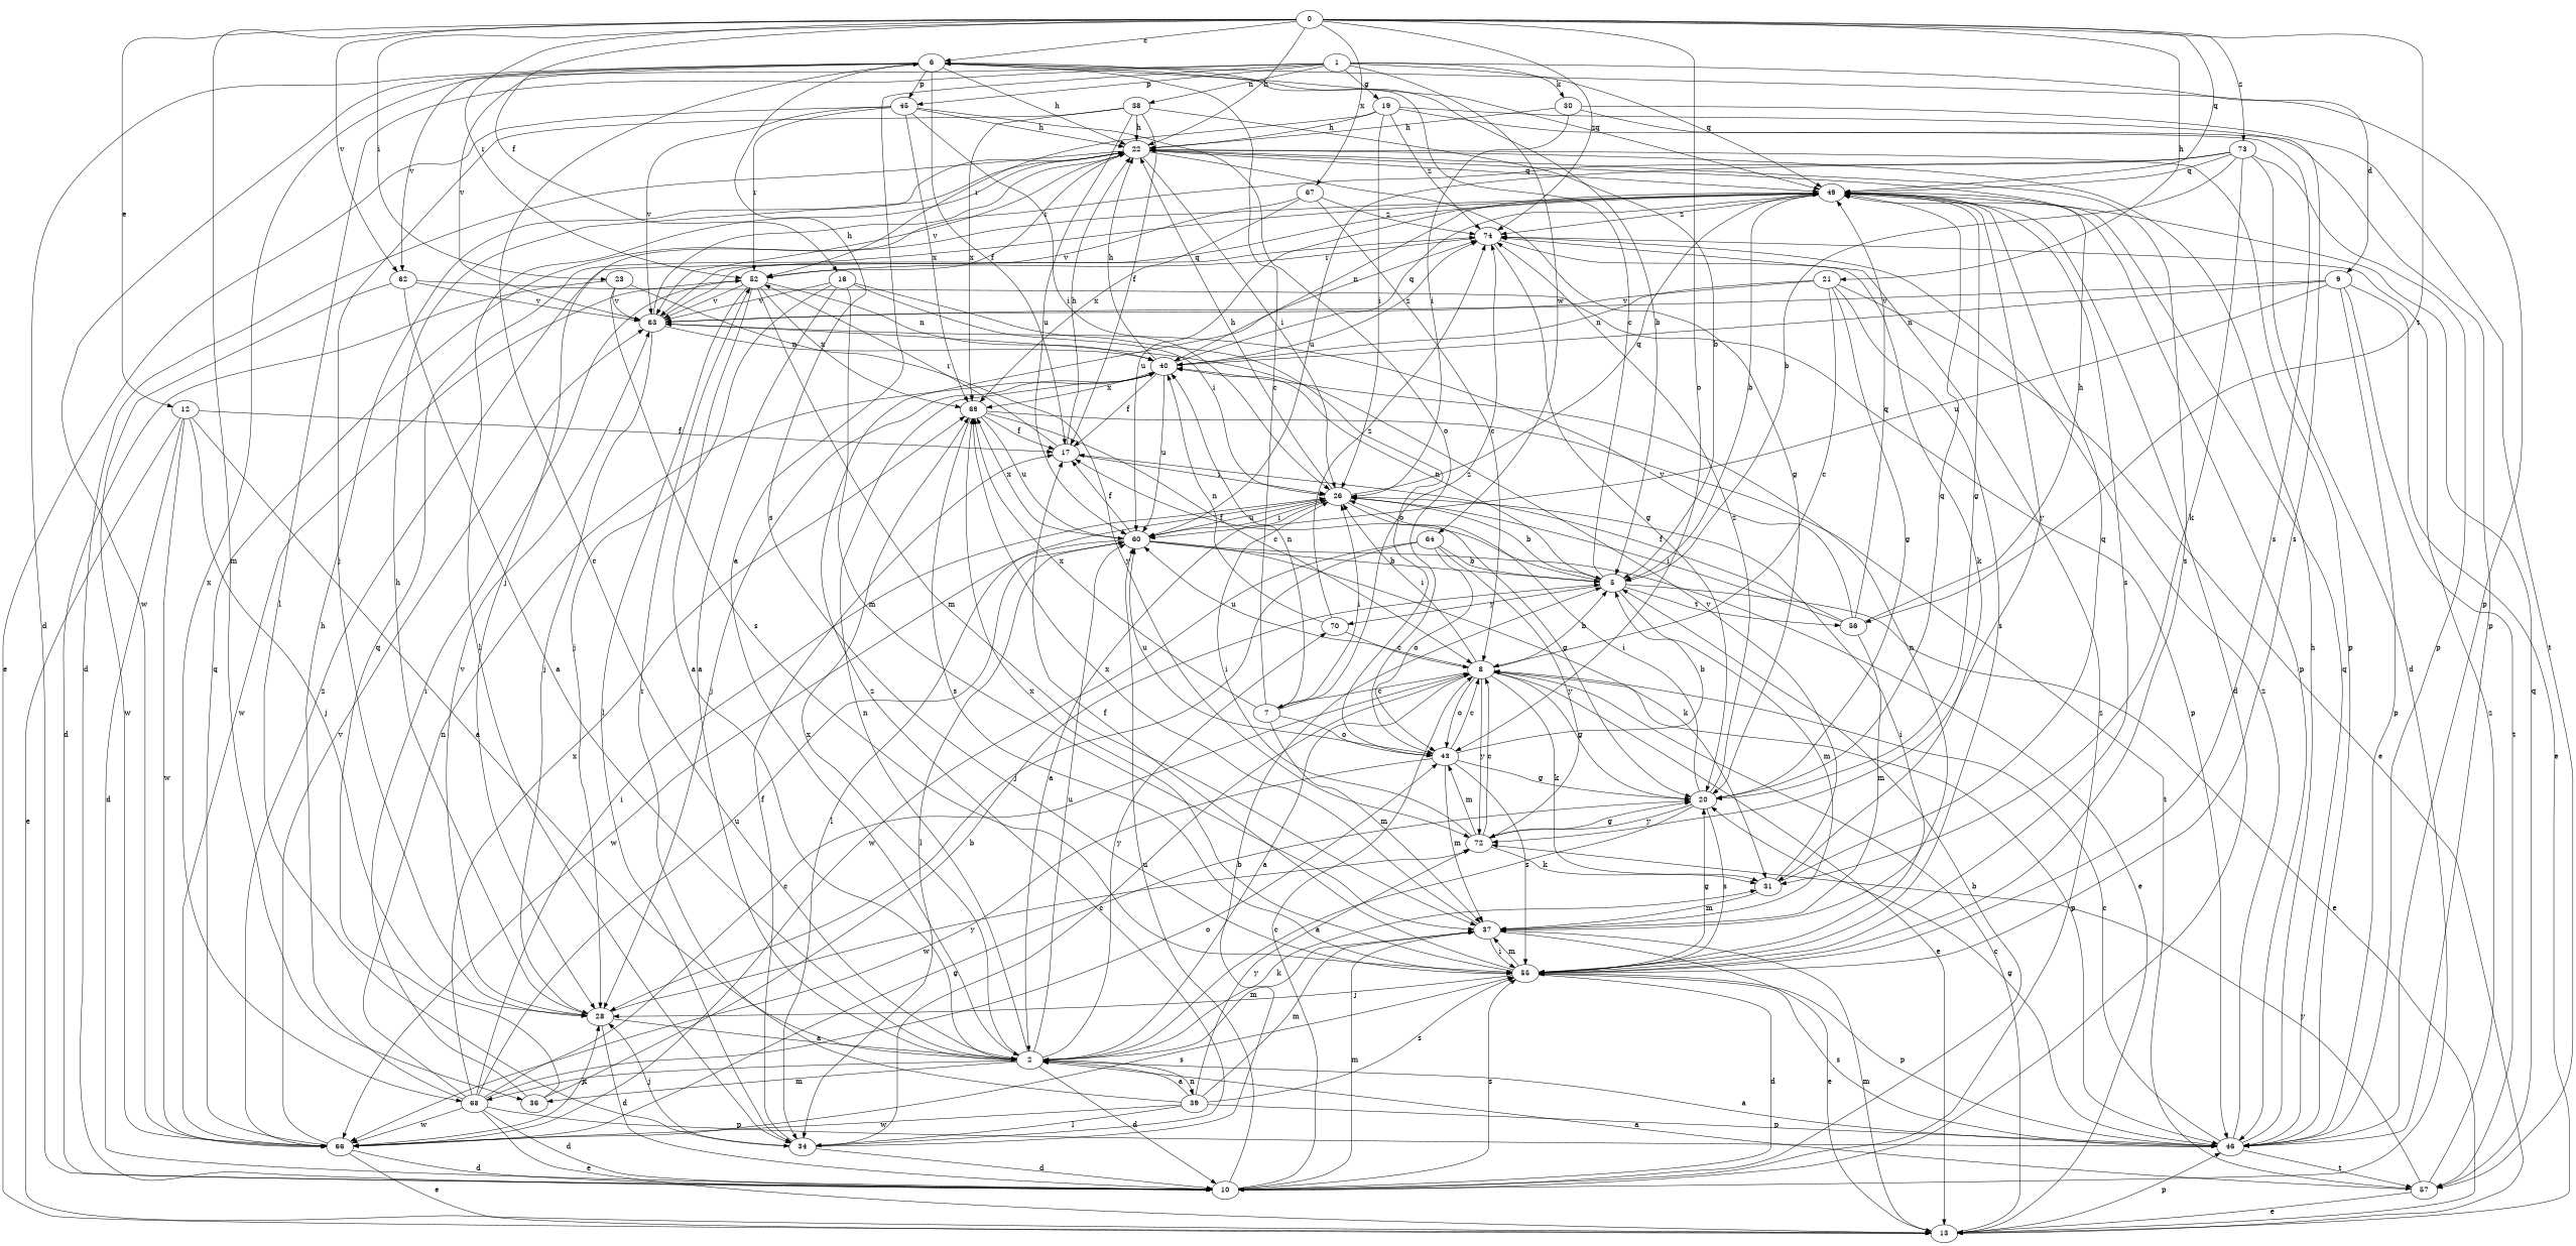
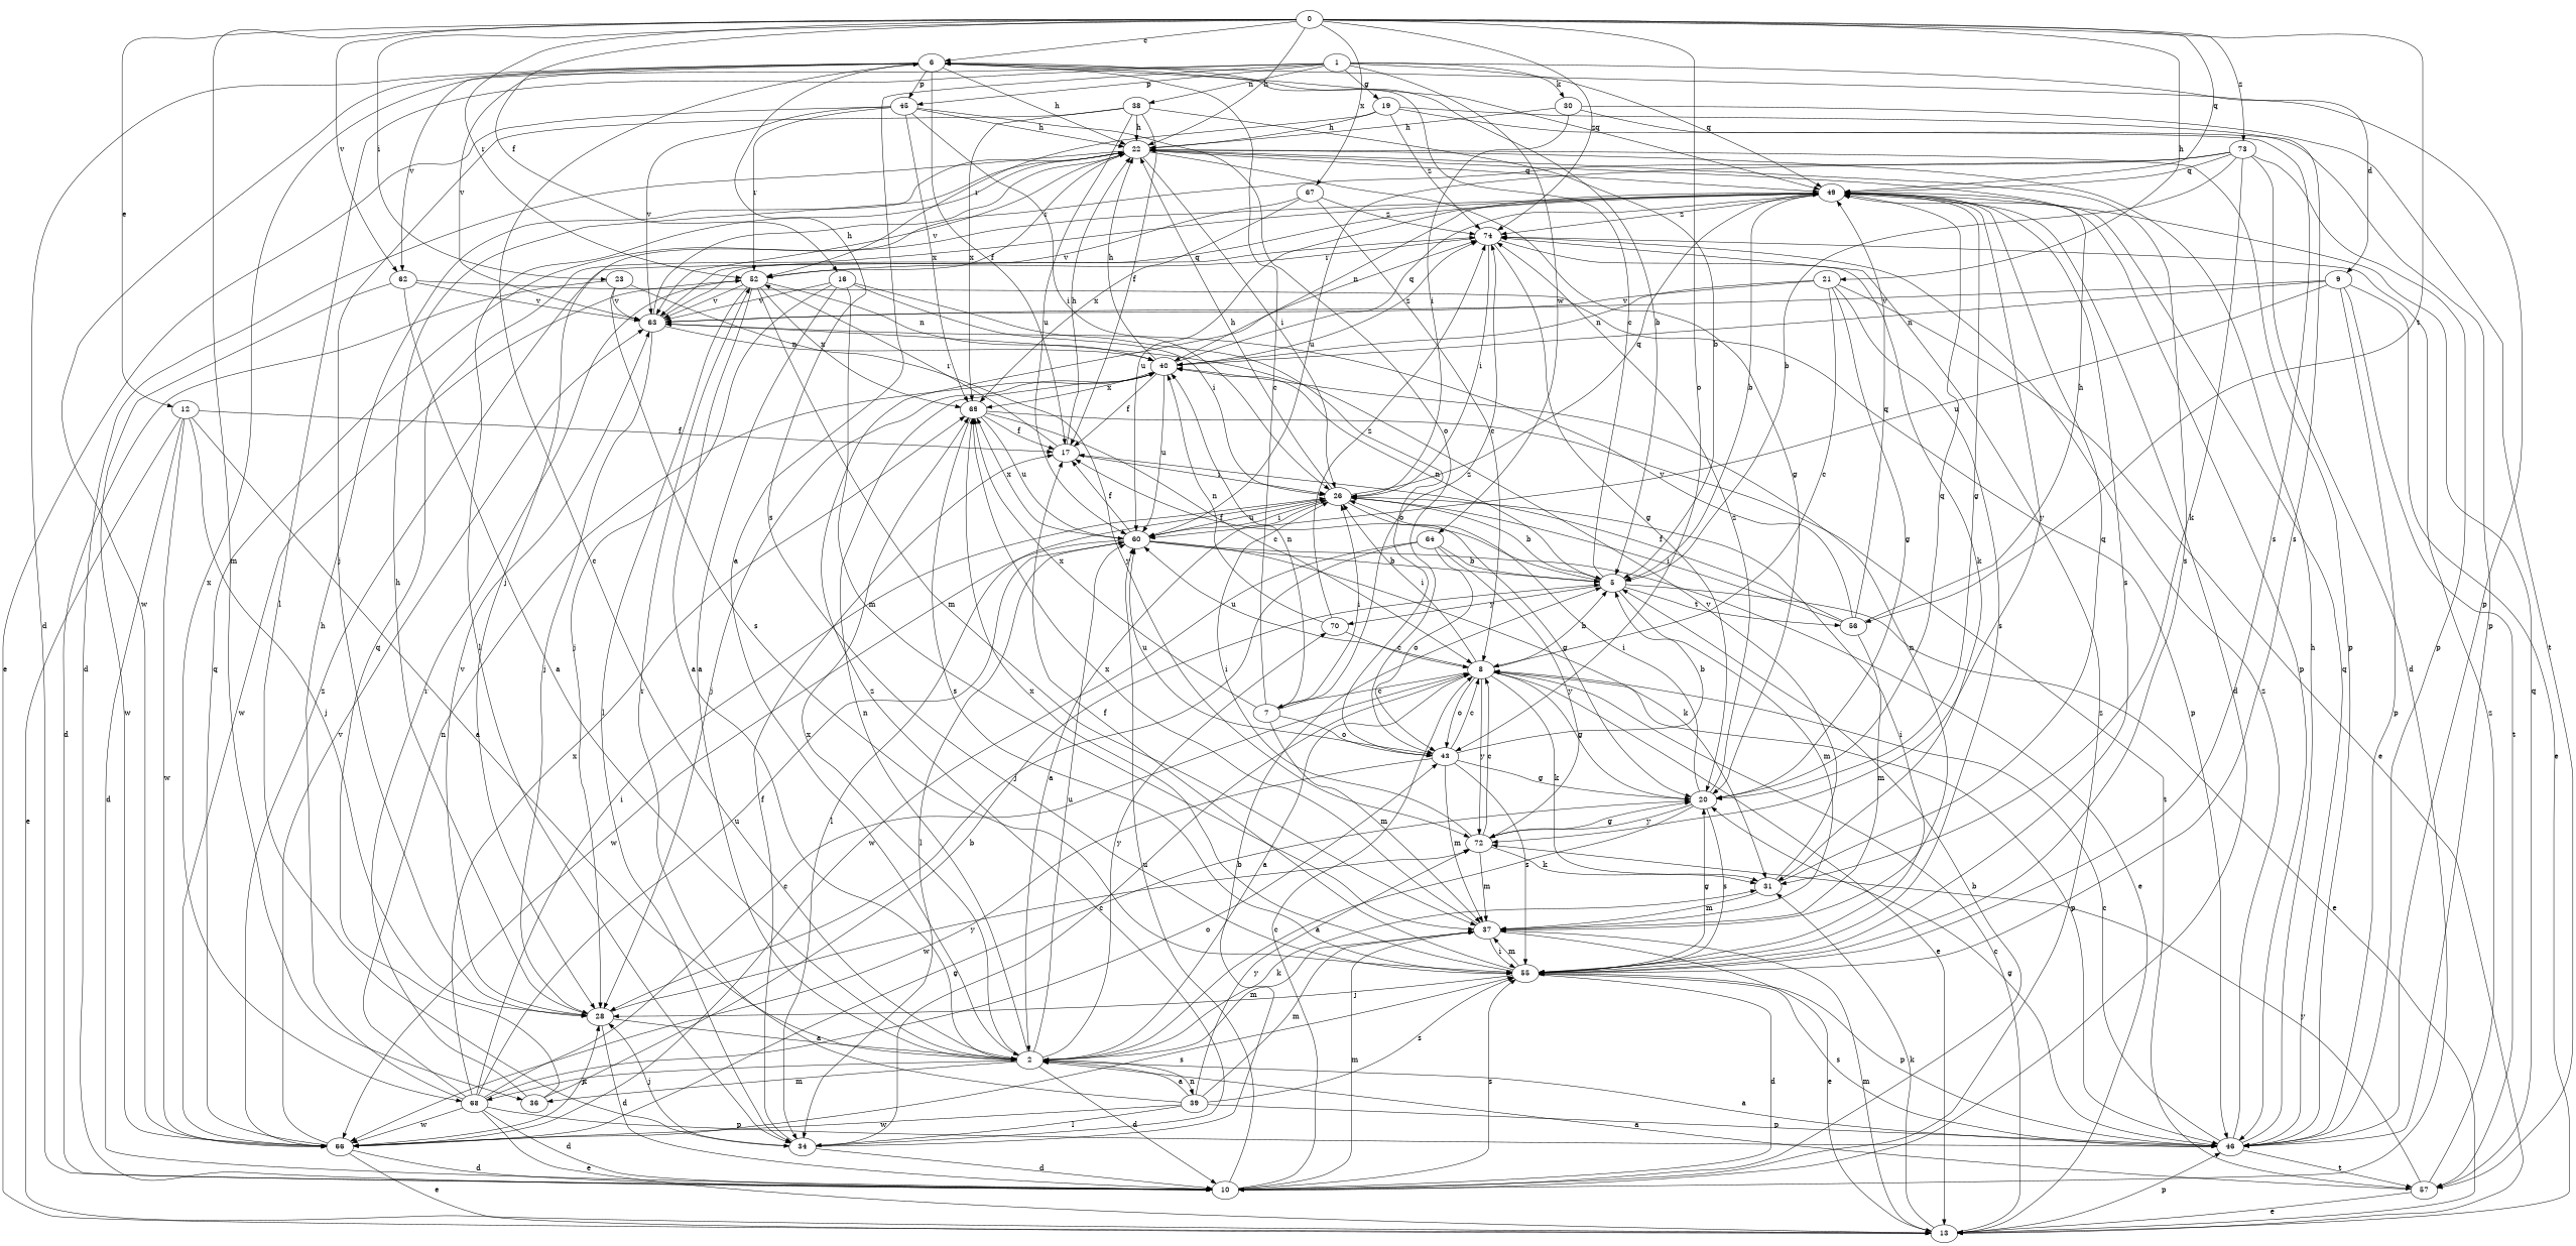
  strict digraph {
    0
    6
    12
    16
    21
    22
    23
    36
    43
    49
    52
    56
    62
    67
    73
    74
    45
    10
    5
    17
    46
    55
    63
    66
    2
    13
    28
    37
    26
    40
    8
    20
    34
    72
    60
    69
    31
    1
    9
    19
    30
    38
    64
    68
    39
    70
    57
    7
    0 -> 6 [label=c]
    0 -> 12 [label=e]
    0 -> 16 [label=f]
    0 -> 21 [label=h]
    0 -> 22 [label=h]
    0 -> 23 [label=i]
    0 -> 36 [label=m]
    0 -> 43 [label=o]
    0 -> 49 [label=q]
    0 -> 52 [label=r]
    0 -> 56 [label=t]
    0 -> 62 [label=v]
    0 -> 67 [label=x]
    0 -> 73 [label=z]
    0 -> 74 [label=z]
    6 -> 22 [label=h]
    6 -> 49 [label=q]
    6 -> 62 [label=v]
    6 -> 45 [label=p]
    6 -> 10 [label=d]
    6 -> 5 [label=b]
    6 -> 17 [label=f]
    6 -> 46 [label=p]
    6 -> 55 [label=s]
    6 -> 63 [label=v]
    6 -> 66 [label=w]
    12 -> 10 [label=d]
    12 -> 17 [label=f]
    12 -> 66 [label=w]
    12 -> 2 [label=a]
    12 -> 13 [label=e]
    12 -> 28 [label=j]
    16 -> 43 [label=o]
    16 -> 63 [label=v]
    16 -> 2 [label=a]
    16 -> 28 [label=j]
    16 -> 37 [label=m]
    16 -> 26 [label=i]
    21 -> 55 [label=s]
    21 -> 63 [label=v]
    21 -> 13 [label=e]
    21 -> 40 [label=n]
    21 -> 8 [label=c]
    21 -> 20 [label=g]
    22 -> 49 [label=q]
    22 -> 52 [label=r]
    22 -> 10 [label=d]
    22 -> 46 [label=p]
    22 -> 55 [label=s]
    22 -> 63 [label=v]
    22 -> 26 [label=i]
    22 -> 20 [label=g]
    22 -> 34 [label=l]
    23 -> 10 [label=d]
    23 -> 55 [label=s]
    23 -> 63 [label=v]
    23 -> 72 [label=y]
    36 -> 49 [label=q]
    36 -> 52 [label=r]
    36 -> 5 [label=b]
    43 -> 5 [label=b]
    43 -> 55 [label=s]
    43 -> 66 [label=w]
    43 -> 37 [label=m]
    43 -> 8 [label=c]
    43 -> 20 [label=g]
    43 -> 60 [label=u]
    49 -> 74 [label=z]
    49 -> 10 [label=d]
    49 -> 5 [label=b]
    49 -> 46 [label=p]
    49 -> 55 [label=s]
    49 -> 40 [label=n]
    49 -> 20 [label=g]
    49 -> 72 [label=y]
    49 -> 60 [label=u]
    52 -> 63 [label=v]
    52 -> 66 [label=w]
    52 -> 2 [label=a]
    52 -> 37 [label=m]
    52 -> 40 [label=n]
    52 -> 34 [label=l]
    52 -> 69 [label=x]
    56 -> 22 [label=h]
    56 -> 49 [label=q]
    56 -> 17 [label=f]
    56 -> 63 [label=v]
    56 -> 37 [label=m]
    56 -> 26 [label=i]
    62 -> 46 [label=p]
    62 -> 63 [label=v]
    62 -> 66 [label=w]
    62 -> 2 [label=a]
    67 -> 74 [label=z]
    67 -> 63 [label=v]
    67 -> 8 [label=c]
    67 -> 69 [label=x]
    73 -> 49 [label=q]
    73 -> 10 [label=d]
    73 -> 5 [label=b]
    73 -> 46 [label=p]
    73 -> 28 [label=j]
    73 -> 60 [label=u]
    73 -> 31 [label=k]
    74 -> 52 [label=r]
    74 -> 20 [label=g]
    74 -> 31 [label=k]
    45 -> 22 [label=h]
    45 -> 43 [label=o]
    45 -> 52 [label=r]
    45 -> 63 [label=v]
    45 -> 13 [label=e]
    45 -> 26 [label=i]
    45 -> 69 [label=x]
    10 -> 74 [label=z]
    10 -> 5 [label=b]
    10 -> 55 [label=s]
    10 -> 37 [label=m]
    10 -> 8 [label=c]
    10 -> 60 [label=u]
    5 -> 6 [label=c]
    5 -> 56 [label=t]
    5 -> 17 [label=f]
    5 -> 13 [label=e]
    5 -> 37 [label=m]
    5 -> 40 [label=n]
    5 -> 70 [label=y]
    17 -> 22 [label=h]
    17 -> 52 [label=r]
    17 -> 26 [label=i]
    46 -> 22 [label=h]
    46 -> 49 [label=q]
    46 -> 74 [label=z]
    46 -> 55 [label=s]
    46 -> 2 [label=a]
    46 -> 8 [label=c]
    46 -> 20 [label=g]
    46 -> 57 [label=t]
    55 -> 10 [label=d]
    55 -> 17 [label=f]
    55 -> 46 [label=p]
    55 -> 28 [label=j]
    55 -> 37 [label=m]
    55 -> 26 [label=i]
    55 -> 20 [label=g]
    55 -> 69 [label=x]
    63 -> 22 [label=h]
    63 -> 49 [label=q]
    63 -> 28 [label=j]
    63 -> 40 [label=n]
    66 -> 49 [label=q]
    66 -> 74 [label=z]
    66 -> 10 [label=d]
    66 -> 55 [label=s]
    66 -> 63 [label=v]
    66 -> 13 [label=e]
    66 -> 28 [label=j]
    66 -> 20 [label=g]
    2 -> 6 [label=c]
    2 -> 36 [label=m]
    2 -> 10 [label=d]
    2 -> 37 [label=m]
    2 -> 40 [label=n]
    2 -> 60 [label=u]
    2 -> 69 [label=x]
    2 -> 31 [label=k]
    2 -> 68 [label=x]
    2 -> 39 [label=n]
    2 -> 70 [label=y]
    13 -> 46 [label=p]
    13 -> 37 [label=m]
    13 -> 8 [label=c]
+   13 -> 31 [label=k]
    28 -> 22 [label=h]
    28 -> 10 [label=d]
    28 -> 63 [label=v]
    28 -> 2 [label=a]
    28 -> 72 [label=y]
    37 -> 55 [label=i]
    37 -> 13 [label=e]
    37 -> 40 [label=n]
    37 -> 69 [label=x]
    26 -> 22 [label=h]
    26 -> 49 [label=q]
    26 -> 5 [label=b]
    26 -> 2 [label=a]
    26 -> 20 [label=g]
    26 -> 34 [label=l]
    26 -> 60 [label=u]
    40 -> 22 [label=h]
    40 -> 49 [label=q]
    40 -> 74 [label=z]
    40 -> 17 [label=f]
    40 -> 28 [label=j]
    40 -> 60 [label=u]
    40 -> 69 [label=x]
    8 -> 43 [label=o]
    8 -> 5 [label=b]
    8 -> 46 [label=p]
    8 -> 2 [label=a]
    8 -> 13 [label=e]
    8 -> 26 [label=i]
    8 -> 20 [label=g]
    8 -> 72 [label=y]
    8 -> 60 [label=u]
    8 -> 31 [label=k]
    8 -> 7 [label=c]
    20 -> 49 [label=q]
    20 -> 74 [label=z]
    20 -> 55 [label=s]
    20 -> 2 [label=a]
    20 -> 26 [label=i]
    20 -> 72 [label=y]
    34 -> 74 [label=z]
    34 -> 10 [label=d]
    34 -> 5 [label=b]
    34 -> 17 [label=f]
    34 -> 28 [label=j]
    34 -> 8 [label=c]
-   72 -> 43 [label=m]
+   72 -> 37 [label=m]
    72 -> 26 [label=i]
    72 -> 8 [label=c]
    72 -> 20 [label=g]
    72 -> 31 [label=k]
    60 -> 5 [label=b]
    60 -> 17 [label=f]
    60 -> 66 [label=w]
    60 -> 13 [label=e]
    60 -> 26 [label=i]
    60 -> 34 [label=l]
    60 -> 69 [label=x]
    60 -> 31 [label=k]
    69 -> 17 [label=f]
    69 -> 55 [label=s]
    69 -> 8 [label=c]
    69 -> 60 [label=u]
    69 -> 57 [label=t]
    31 -> 49 [label=q]
    31 -> 63 [label=v]
    31 -> 37 [label=m]
    1 -> 49 [label=q]
    1 -> 45 [label=p]
    1 -> 2 [label=a]
    1 -> 34 [label=l]
    1 -> 9 [label=d]
    1 -> 19 [label=g]
    1 -> 30 [label=k]
    1 -> 38 [label=n]
    1 -> 64 [label=w]
    1 -> 68 [label=x]
    9 -> 46 [label=p]
    9 -> 63 [label=v]
    9 -> 13 [label=e]
    9 -> 40 [label=n]
    9 -> 60 [label=u]
    9 -> 57 [label=t]
    19 -> 22 [label=h]
    19 -> 52 [label=r]
    19 -> 74 [label=z]
    19 -> 46 [label=p]
    19 -> 55 [label=s]
-   19 -> 26 [label=i]
+   74 -> 26 [label=i]
    30 -> 22 [label=h]
    30 -> 55 [label=s]
    30 -> 26 [label=i]
    30 -> 57 [label=t]
    38 -> 22 [label=h]
    38 -> 5 [label=b]
    38 -> 17 [label=f]
    38 -> 28 [label=j]
    38 -> 60 [label=u]
    38 -> 69 [label=x]
    64 -> 43 [label=o]
    64 -> 5 [label=b]
    64 -> 66 [label=w]
    64 -> 28 [label=j]
    64 -> 72 [label=y]
    68 -> 22 [label=h]
    68 -> 43 [label=o]
    68 -> 10 [label=d]
    68 -> 46 [label=p]
    68 -> 66 [label=w]
    68 -> 13 [label=e]
    68 -> 26 [label=i]
    68 -> 40 [label=n]
    68 -> 8 [label=c]
    68 -> 60 [label=u]
    68 -> 69 [label=x]
    39 -> 52 [label=r]
    39 -> 46 [label=p]
    39 -> 55 [label=s]
    39 -> 66 [label=w]
    39 -> 2 [label=a]
    39 -> 37 [label=m]
    39 -> 34 [label=l]
    39 -> 72 [label=y]
    70 -> 74 [label=z]
    70 -> 40 [label=n]
    70 -> 8 [label=c]
    57 -> 49 [label=q]
    57 -> 74 [label=z]
    57 -> 2 [label=a]
    57 -> 13 [label=e]
    57 -> 72 [label=y]
    7 -> 6 [label=c]
    7 -> 43 [label=o]
    7 -> 74 [label=z]
    7 -> 37 [label=m]
    7 -> 26 [label=i]
    7 -> 40 [label=n]
    7 -> 69 [label=x]
  }
